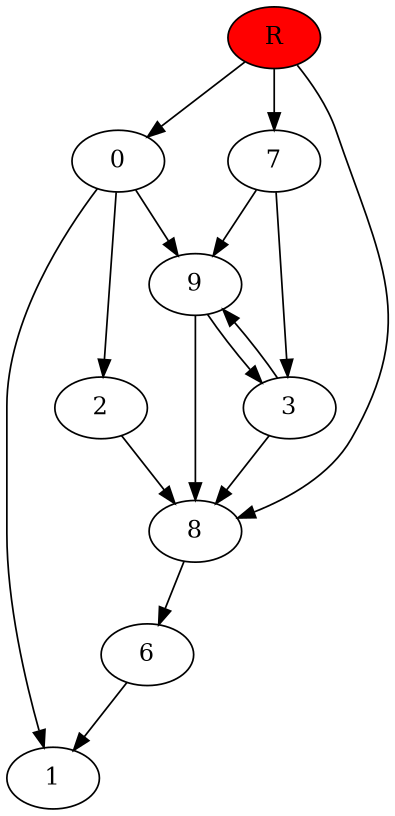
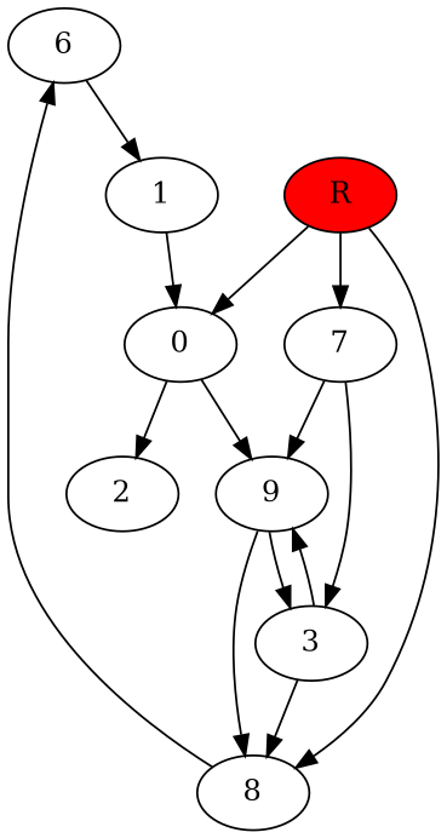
  digraph {
    6
    1
    2
    8
    3
    n6 [label=9]
    n7 [label=0]
    7
    R [fillcolor="#ff0000" style=filled]
    6 -> 1
-   2 -> 8
    8 -> 6
    3 -> 8
    3 -> n6
    n6 -> 8
    n6 -> 3
-   n7 -> 1
+   1 -> n7
    n7 -> 2
    n7 -> n6
    7 -> 3
    7 -> n6
    R -> 8
    R -> n7
    R -> 7
  }
